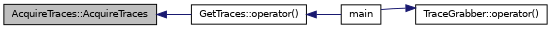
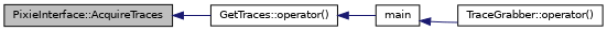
  digraph {
    rankdir=LR
    node [color=black fillcolor=white fontname=Helvetica fontsize=10 shape=record style=filled]
    edge [color=midnightblue dir=back fontname=Helvetica fontsize=10 labelfontname=Helvetica labelfontsize=10 style=solid]
-   n1 [fillcolor=grey75 fontcolor=black height=0.2 label="AcquireTraces::AcquireTraces" width=0.4]
+   n1 [fillcolor=grey75 fontcolor=black height=0.2 label="PixieInterface::AcquireTraces" width=0.4]
    n2 [height=0.2 label="GetTraces::operator()" width=0.4]
    n3 [height=0.2 label="TraceGrabber::operator()" width=0.4]
    n4 [height=0.2 label=main width=0.4]
    n1 -> n2
    n2 -> n4
-   n3 -> n4
+   n4 -> n3
  }
